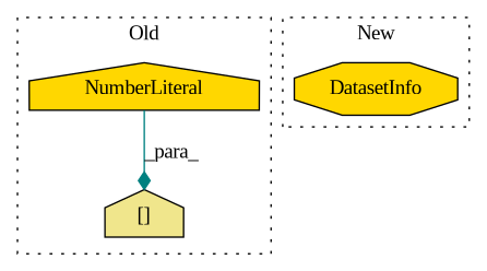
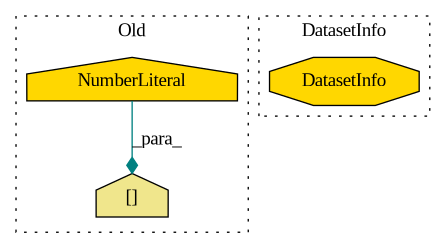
  digraph {
    fontname="Liberation Serif"
    node [shape=house style=filled fillcolor=gold fontname="Liberation Serif"]
    n1 [a=2 l="39,1" label="[]" s="21917,21957" fillcolor=khaki]
    n2 [a=34 l=1 label=NumberLiteral s=21956]
    n3 [a=32 l="12,1" label=DatasetInfo s="23204,23264" shape=octagon]
    subgraph cluster_1 {
      label=Old
      style=dotted
      n1
      n2
    }
    subgraph cluster_2 {
-     label=New
+     label=DatasetInfo
      style=dotted
      n3
    }
    n2 -> n1 [label=_para_ color=teal style=solid arrowhead=diamond fontname="Liberation Serif"]
  }
